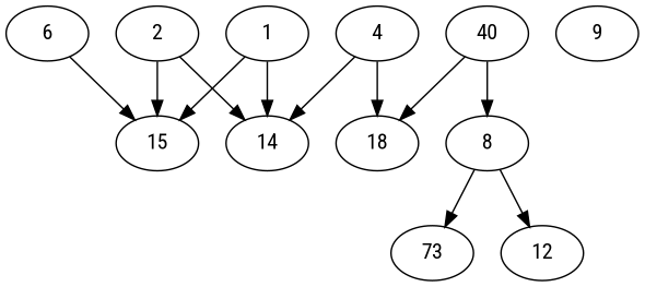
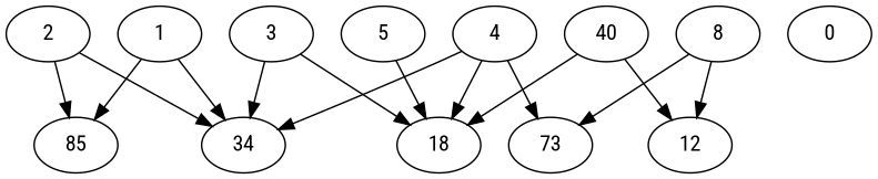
  digraph {
    fontname="Roboto Condensed"
    node [alpha=0.04 fontname="Roboto Condensed"]
    edge [fontname="Roboto Condensed"]
    1 [expect_size=6456320]
-   14 [alpha=0.10 expect_size=33511424]
-   15 [alpha=0.20 expect_size=52130816]
+   14 [alpha=0.10 expect_size=33511424 label=34]
+   15 [alpha=0.20 expect_size=52130816 label=85]
    2 [expect_size=11303936]
+   3 [alpha=0.11 expect_size=16570368]
    n6 [alpha=0.10 expect_size=36153344 label=18]
    4 [alpha=0.08 expect_size=47853568]
    n8 [alpha=0.17 expect_size=8005632 label=73]
-   6 [alpha=0.14 expect_size=45690880]
+   5 [expect_size=48509952]
    12 [alpha=0.05 expect_size=45838336]
    8 [alpha=0.11 expect_size=36690944]
-   9 [alpha=0.02 expect_size=32364544]
+   9 [alpha=0.02 expect_size=32364544 label=0]
    n14 [alpha=0.10 expect_size=35478528 label=40]
    1 -> 14
    1 -> 15
    2 -> 14
    2 -> 15
+   3 -> 14
+   3 -> n6
    4 -> 14
    4 -> n6
-   6 -> 15
+   4 -> n8
+   5 -> n6
    8 -> n8
    8 -> 12
    n14 -> n6
-   n14 -> 8
+   n14 -> 12
  }
